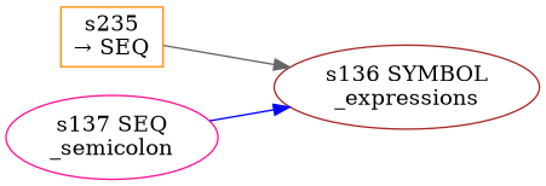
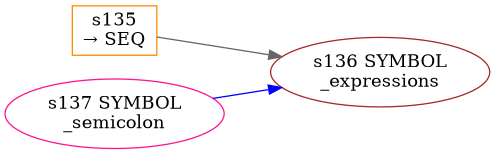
  digraph {
    rankdir=LR
-   n1 [color=darkorange fixedsize=false label="s235\n&rarr; SEQ" peripheries=1 shape=record]
+   n1 [color=darkorange fixedsize=false label="s135\n&rarr; SEQ" peripheries=1 shape=record]
    n2 [color=brown label="s136 SYMBOL\n_expressions"]
-   n3 [color=deeppink label="s137 SEQ\n_semicolon"]
+   n3 [color=deeppink label="s137 SYMBOL\n_semicolon"]
    n1 -> n2 [color=gray40]
    n3 -> n2 [color=blue]
  }
